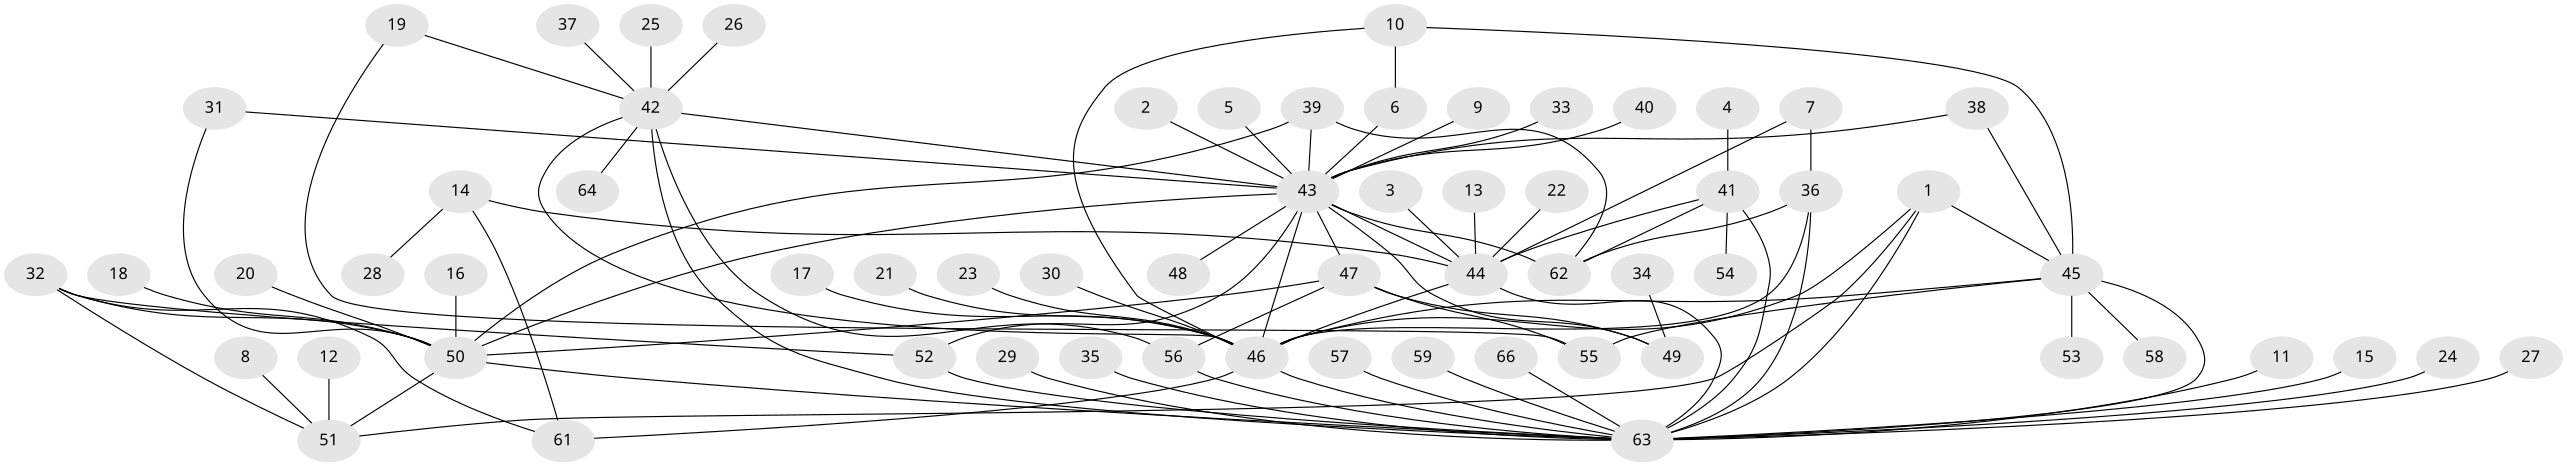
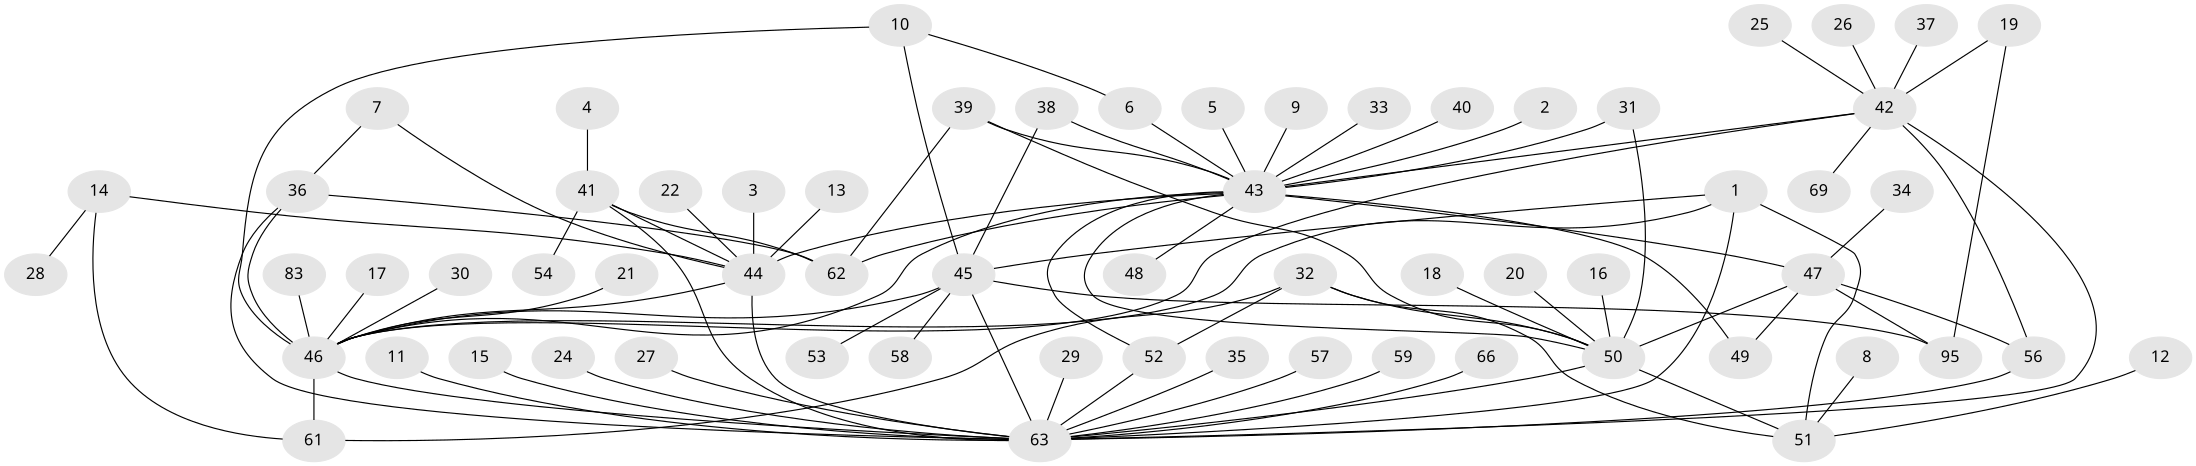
  graph {
    fontname="Noto Sans"
    node [color=gray90 fontname="Noto Sans" style=filled]
    edge [fontname="Noto Sans" weight=1.0]
    1
    45
    46
    51
    63
-   55
+   55 [label=95]
    53
    58
    61
    2
    43
    44
    50
    52
    62
    47
    48
    49
    3
    4
    41
    54
    5
    6
    7
    36
    8
    9
    10
    11
    12
    13
    14
    28
    15
    16
    17
    18
    19
    42
    56
-   64
+   64 [label=69]
    20
    21
    22
-   23
+   23 [label=83]
    24
    25
    26
    27
    29
    30
    31
    32
    33
    34
    35
    37
    38
    39
    40
    57
    59
    n64 [label=66]
    1 -- 45
    1 -- 46
    1 -- 51
    1 -- 63
    45 -- 46
    45 -- 63
    45 -- 55
    45 -- 53
    45 -- 58
    46 -- 63
    46 -- 61
    2 -- 43
    43 -- 46
    43 -- 44 [weight=2.0]
    43 -- 50
    43 -- 52
    43 -- 62
    43 -- 47
    43 -- 48
    43 -- 49
    44 -- 46 [weight=2.0]
    44 -- 63 [weight=3.0]
    50 -- 51
    50 -- 63
    52 -- 63
    47 -- 55
    47 -- 50
    47 -- 49
    47 -- 56
    3 -- 44
    4 -- 41
    41 -- 63
    41 -- 44
    41 -- 62
    41 -- 54
    5 -- 43
    6 -- 43
    7 -- 44
    7 -- 36
    36 -- 46
    36 -- 63
    36 -- 62
    8 -- 51
    9 -- 43
    10 -- 45
    10 -- 46
    10 -- 6
    11 -- 63
    12 -- 51
    13 -- 44
    14 -- 61
    14 -- 44
    14 -- 28
    15 -- 63
    16 -- 50
    17 -- 46
    18 -- 50
    19 -- 55
    19 -- 42
    42 -- 46
    42 -- 63 [weight=2.0]
    42 -- 43
    42 -- 56
    42 -- 64
    56 -- 63
    20 -- 50
    21 -- 46
    22 -- 44
    23 -- 46
    24 -- 63
    25 -- 42
    26 -- 42
    27 -- 63
    29 -- 63
    30 -- 46
    31 -- 43
    31 -- 50
    32 -- 51
    32 -- 61
    32 -- 50
    32 -- 52
    33 -- 43
-   34 -- 49
+   34 -- 47
    35 -- 63
    37 -- 42
    38 -- 45
    38 -- 43
    39 -- 43
    39 -- 50
    39 -- 62
    40 -- 43
    57 -- 63
    59 -- 63
    n64 -- 63
  }
